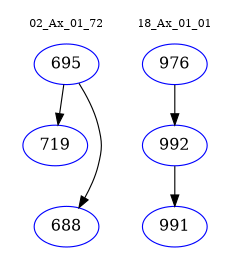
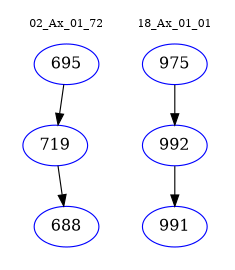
  digraph {
    node [color=blue]
    edge [color=black]
    n1 [label=695]
    n2 [label=719]
    n3 [label=688]
-   n4 [label=976]
+   n4 [label=975]
    n5 [label=991]
    n6 [label=992]
    subgraph cluster_1 {
      color=white
      fontsize=10
      label="02_Ax_01_72"
      n1
      n2
      n3
    }
    subgraph cluster_2 {
      color=white
      fontsize=10
      label="18_Ax_01_01"
      n4
      n5
      n6
    }
    n1 -> n2
-   n1 -> n3
+   n2 -> n3
    n4 -> n6
    n6 -> n5
  }
